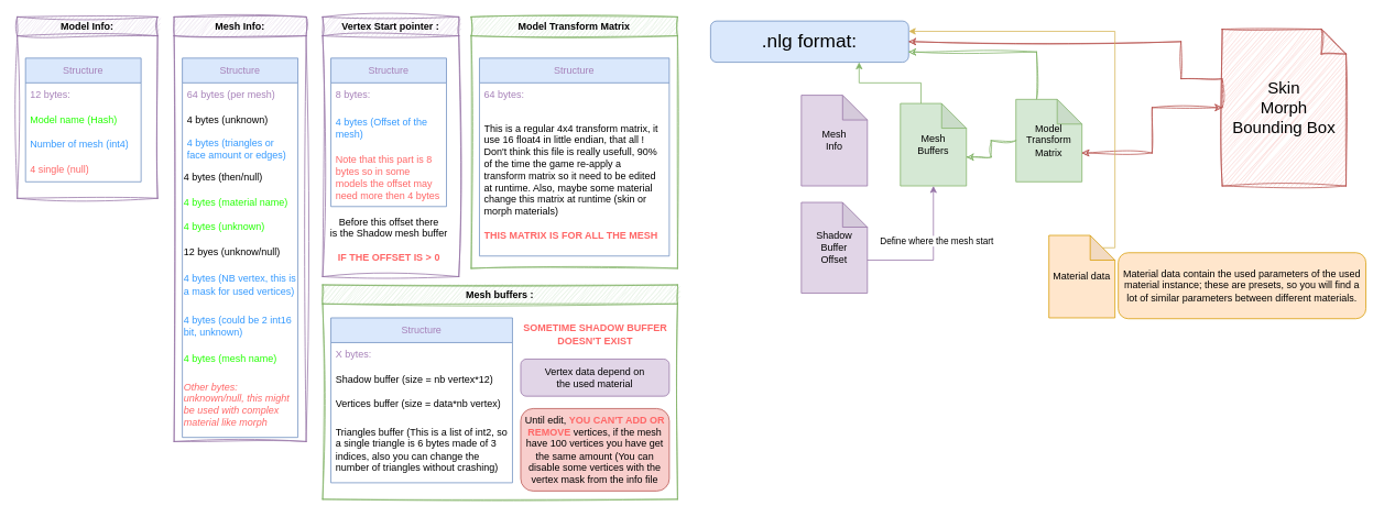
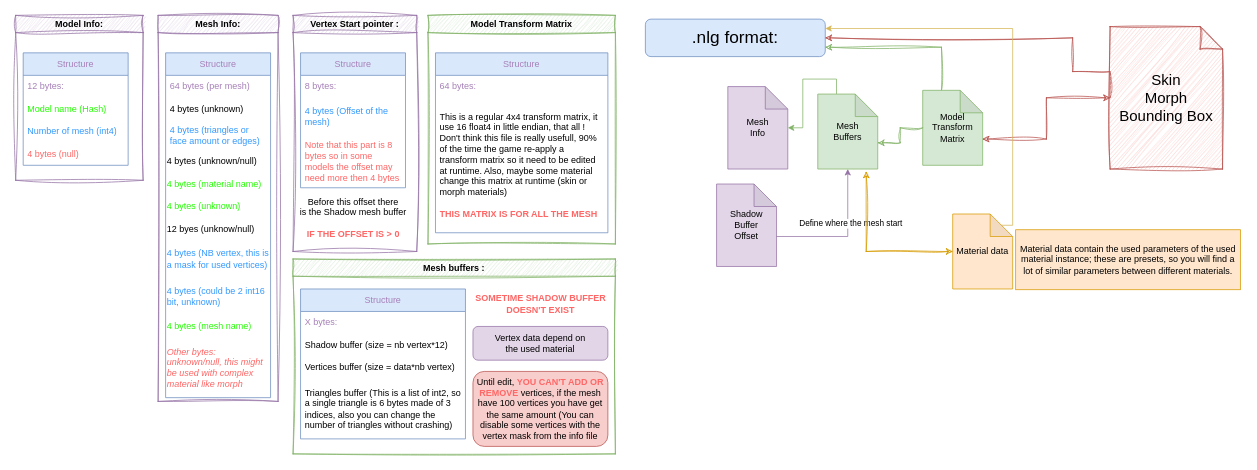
  <mxCell id="0" />
  <mxCell id="1" parent="0" />
  <mxCell id="2" value=".nlg format:" style="whiteSpace=wrap;html=1;fillColor=#dae8fc;strokeColor=#6c8ebf;glass=0;shadow=0;labelBackgroundColor=none;fontSize=23;rounded=1;" vertex="1" parent="1"><mxGeometry x="860" y="25" width="240" height="50" as="geometry" /></mxCell>
  <mxCell id="3" value="Mesh&lt;br&gt;Info" style="shape=note;whiteSpace=wrap;html=1;backgroundOutline=1;darkOpacity=0.05;fillColor=#e1d5e7;strokeColor=#9673a6;" vertex="1" parent="1"><mxGeometry x="970" y="115" width="80" height="110" as="geometry" /></mxCell>
- <mxCell id="4" style="edgeStyle=orthogonalEdgeStyle;rounded=0;orthogonalLoop=1;jettySize=auto;html=1;exitX=0;exitY=0;exitDx=25;exitDy=0;exitPerimeter=0;entryX=0.75;entryY=1;entryDx=0;entryDy=0;fillColor=#d5e8d4;strokeColor=#82b366;" edge="1" parent="1" source="5" target="2"><mxGeometry relative="1" as="geometry" /></mxCell>
+ <mxCell id="4" style="edgeStyle=orthogonalEdgeStyle;rounded=0;orthogonalLoop=1;jettySize=auto;html=1;exitX=0;exitY=0;exitDx=25;exitDy=0;exitPerimeter=0;fillColor=#d5e8d4;strokeColor=#82b366;" edge="1" parent="1" source="5" target="3"><mxGeometry relative="1" as="geometry" /></mxCell>
  <mxCell id="5" value="Mesh&lt;br&gt;Buffers" style="shape=note;whiteSpace=wrap;html=1;backgroundOutline=1;darkOpacity=0.05;fillColor=#d5e8d4;strokeColor=#82b366;" vertex="1" parent="1"><mxGeometry x="1090" y="125" width="80" height="100" as="geometry" /></mxCell>
  <mxCell id="6" style="edgeStyle=orthogonalEdgeStyle;rounded=0;orthogonalLoop=1;jettySize=auto;html=1;exitX=0;exitY=0;exitDx=25;exitDy=0;exitPerimeter=0;entryX=1;entryY=0.75;entryDx=0;entryDy=0;sketch=1;curveFitting=1;jiggle=2;fillColor=#d5e8d4;strokeColor=#82b366;" edge="1" parent="1" source="7" target="2"><mxGeometry relative="1" as="geometry" /></mxCell>
  <mxCell id="7" value="Model&lt;br&gt;Transform&lt;br&gt;Matrix" style="shape=note;whiteSpace=wrap;html=1;backgroundOutline=1;darkOpacity=0.05;fillColor=#d5e8d4;strokeColor=#82b366;direction=east;" vertex="1" parent="1"><mxGeometry x="1230" y="120" width="80" height="100" as="geometry" /></mxCell>
- <mxCell id="8" value="Shadow&lt;br&gt;Buffer&lt;br&gt;Offset" style="shape=note;whiteSpace=wrap;html=1;backgroundOutline=1;darkOpacity=0.05;fillColor=#e1d5e7;strokeColor=#9673a6;" vertex="1" parent="1"><mxGeometry x="970" y="245" width="80" height="110" as="geometry" /></mxCell>
+ <mxCell id="8" value="Shadow&lt;br&gt;Buffer&lt;br&gt;Offset" style="shape=note;whiteSpace=wrap;html=1;backgroundOutline=1;darkOpacity=0.05;fillColor=#e1d5e7;strokeColor=#9673a6;" vertex="1" parent="1"><mxGeometry x="955" y="245" width="80" height="110" as="geometry" /></mxCell>
  <mxCell id="9" style="edgeStyle=orthogonalEdgeStyle;rounded=0;orthogonalLoop=1;jettySize=auto;html=1;exitX=0;exitY=0.5;exitDx=0;exitDy=0;exitPerimeter=0;entryX=1;entryY=0.5;entryDx=0;entryDy=0;sketch=1;curveFitting=1;jiggle=2;fillColor=#f8cecc;strokeColor=#b85450;" edge="1" parent="1" source="10" target="2"><mxGeometry relative="1" as="geometry"><Array as="points"><mxPoint x="1480" y="95" /><mxPoint x="1430" y="95" /><mxPoint x="1430" y="50" /></Array></mxGeometry></mxCell>
  <mxCell id="10" value="Skin&lt;br style=&quot;font-size: 20px;&quot;&gt;Morph&lt;br style=&quot;font-size: 20px;&quot;&gt;Bounding Box" style="shape=note;whiteSpace=wrap;html=1;backgroundOutline=1;darkOpacity=0.05;fillColor=#f8cecc;strokeColor=#b85450;fontSize=20;sketch=1;curveFitting=1;jiggle=2;" vertex="1" parent="1"><mxGeometry x="1480" y="35" width="150" height="190" as="geometry" /></mxCell>
  <mxCell id="11" style="edgeStyle=orthogonalEdgeStyle;rounded=0;orthogonalLoop=1;jettySize=auto;html=1;exitX=0;exitY=0.5;exitDx=0;exitDy=0;exitPerimeter=0;entryX=0;entryY=0;entryDx=80;entryDy=65;entryPerimeter=0;fillColor=#d5e8d4;strokeColor=#82b366;flowAnimation=0;sketch=1;curveFitting=1;jiggle=2;" edge="1" parent="1" source="7" target="5"><mxGeometry relative="1" as="geometry" /></mxCell>
  <mxCell id="12" style="edgeStyle=orthogonalEdgeStyle;rounded=0;orthogonalLoop=1;jettySize=auto;html=1;exitX=0;exitY=0.5;exitDx=0;exitDy=0;exitPerimeter=0;entryX=0;entryY=0;entryDx=80;entryDy=65;entryPerimeter=0;fillColor=#f8cecc;strokeColor=#b85450;sketch=1;curveFitting=1;jiggle=2;startArrow=classic;startFill=1;" edge="1" parent="1" source="10" target="7"><mxGeometry relative="1" as="geometry" /></mxCell>
  <mxCell id="13" style="edgeStyle=orthogonalEdgeStyle;rounded=0;orthogonalLoop=1;jettySize=auto;html=1;exitX=0;exitY=0;exitDx=80;exitDy=70;exitPerimeter=0;entryX=0.5;entryY=1;entryDx=0;entryDy=0;entryPerimeter=0;fillColor=#e1d5e7;strokeColor=#9673a6;" edge="1" parent="1" source="8" target="5"><mxGeometry relative="1" as="geometry" /></mxCell>
  <mxCell id="14" value="Define where the mesh start" style="edgeLabel;html=1;align=center;verticalAlign=middle;resizable=0;points=[];" vertex="1" connectable="0" parent="13"><mxGeometry x="0.224" y="-3" relative="1" as="geometry"><mxPoint as="offset" /></mxGeometry></mxCell>
  <mxCell id="15" value="Model Info:" style="swimlane;whiteSpace=wrap;html=1;fillColor=#e1d5e7;strokeColor=#9673a6;sketch=1;curveFitting=1;jiggle=2;" vertex="1" parent="1"><mxGeometry x="20" y="20" width="170" height="220" as="geometry" /></mxCell>
  <mxCell id="16" value="&lt;font color=&quot;#a680b8&quot;&gt;Structure&lt;/font&gt;" style="swimlane;fontStyle=0;childLayout=stackLayout;horizontal=1;startSize=30;horizontalStack=0;resizeParent=1;resizeParentMax=0;resizeLast=0;collapsible=1;marginBottom=0;whiteSpace=wrap;html=1;fillColor=#dae8fc;strokeColor=#6c8ebf;" vertex="1" parent="15"><mxGeometry x="10" y="50" width="140" height="150" as="geometry" /></mxCell>
  <mxCell id="17" value="12 bytes:" style="text;strokeColor=none;fillColor=none;align=left;verticalAlign=middle;spacingLeft=4;spacingRight=4;overflow=hidden;points=[[0,0.5],[1,0.5]];portConstraint=eastwest;rotatable=0;whiteSpace=wrap;html=1;fontColor=#A680B8;" vertex="1" parent="16"><mxGeometry y="30" width="140" height="30" as="geometry" /></mxCell>
  <mxCell id="18" value="Model name (Hash)" style="text;strokeColor=none;fillColor=none;align=left;verticalAlign=middle;spacingLeft=4;spacingRight=4;overflow=hidden;points=[[0,0.5],[1,0.5]];portConstraint=eastwest;rotatable=0;whiteSpace=wrap;html=1;fontColor=#22FF00;" vertex="1" parent="16"><mxGeometry y="60" width="140" height="30" as="geometry" /></mxCell>
  <mxCell id="19" value="Number of mesh (int4)" style="text;strokeColor=none;fillColor=none;align=left;verticalAlign=middle;spacingLeft=4;spacingRight=4;overflow=hidden;points=[[0,0.5],[1,0.5]];portConstraint=eastwest;rotatable=0;whiteSpace=wrap;html=1;fontColor=#3399FF;" vertex="1" parent="16"><mxGeometry y="90" width="140" height="30" as="geometry" /></mxCell>
- <mxCell id="20" value="4 single (null)" style="text;strokeColor=none;fillColor=none;align=left;verticalAlign=middle;spacingLeft=4;spacingRight=4;overflow=hidden;points=[[0,0.5],[1,0.5]];portConstraint=eastwest;rotatable=0;whiteSpace=wrap;html=1;fontColor=#FF6666;" vertex="1" parent="16"><mxGeometry y="120" width="140" height="30" as="geometry" /></mxCell>
+ <mxCell id="20" value="4 bytes (null)" style="text;strokeColor=none;fillColor=none;align=left;verticalAlign=middle;spacingLeft=4;spacingRight=4;overflow=hidden;points=[[0,0.5],[1,0.5]];portConstraint=eastwest;rotatable=0;whiteSpace=wrap;html=1;fontColor=#FF6666;" vertex="1" parent="16"><mxGeometry y="120" width="140" height="30" as="geometry" /></mxCell>
  <mxCell id="21" value="Mesh Info:" style="swimlane;whiteSpace=wrap;html=1;fillColor=#e1d5e7;strokeColor=#9673a6;sketch=1;curveFitting=1;jiggle=2;" vertex="1" parent="1"><mxGeometry x="210" y="20" width="160" height="515" as="geometry" /></mxCell>
  <mxCell id="22" value="&lt;font color=&quot;#a680b8&quot;&gt;Structure&lt;/font&gt;" style="swimlane;fontStyle=0;childLayout=stackLayout;horizontal=1;startSize=30;horizontalStack=0;resizeParent=1;resizeParentMax=0;resizeLast=0;collapsible=1;marginBottom=0;whiteSpace=wrap;html=1;fillColor=#dae8fc;strokeColor=#6c8ebf;" vertex="1" parent="21"><mxGeometry x="10" y="50" width="140" height="460" as="geometry" /></mxCell>
  <mxCell id="23" value="64 bytes (per mesh)" style="text;strokeColor=none;fillColor=none;align=left;verticalAlign=middle;spacingLeft=4;spacingRight=4;overflow=hidden;points=[[0,0.5],[1,0.5]];portConstraint=eastwest;rotatable=0;whiteSpace=wrap;html=1;fontColor=#A680B8;" vertex="1" parent="22"><mxGeometry y="30" width="140" height="30" as="geometry" /></mxCell>
  <mxCell id="24" value="4 bytes (unknown)" style="text;strokeColor=none;fillColor=none;align=left;verticalAlign=middle;spacingLeft=4;spacingRight=4;overflow=hidden;points=[[0,0.5],[1,0.5]];portConstraint=eastwest;rotatable=0;whiteSpace=wrap;html=1;" vertex="1" parent="22"><mxGeometry y="60" width="140" height="30" as="geometry" /></mxCell>
  <mxCell id="25" value="4 bytes (triangles or face amount or edges)" style="text;strokeColor=none;fillColor=none;align=left;verticalAlign=middle;spacingLeft=4;spacingRight=4;overflow=hidden;points=[[0,0.5],[1,0.5]];portConstraint=eastwest;rotatable=0;whiteSpace=wrap;html=1;fontColor=#3399FF;" vertex="1" parent="22"><mxGeometry y="90" width="140" height="40" as="geometry" /></mxCell>
- <mxCell id="26" value="4 bytes (then/null)" style="text;html=1;align=left;verticalAlign=middle;whiteSpace=wrap;rounded=0;" vertex="1" parent="22"><mxGeometry y="130" width="140" height="30" as="geometry" /></mxCell>
+ <mxCell id="26" value="4 bytes (unknown/null)" style="text;html=1;align=left;verticalAlign=middle;whiteSpace=wrap;rounded=0;" vertex="1" parent="22"><mxGeometry y="130" width="140" height="30" as="geometry" /></mxCell>
  <mxCell id="27" value="4 bytes (material name)" style="text;html=1;align=left;verticalAlign=middle;whiteSpace=wrap;rounded=0;fontColor=#22FF00;" vertex="1" parent="22"><mxGeometry y="160" width="140" height="30" as="geometry" /></mxCell>
  <mxCell id="28" value="4 bytes (unknown)" style="text;html=1;align=left;verticalAlign=middle;whiteSpace=wrap;rounded=0;labelBackgroundColor=none;fontColor=#22FF00;" vertex="1" parent="22"><mxGeometry y="190" width="140" height="30" as="geometry" /></mxCell>
  <mxCell id="29" value="12 byes (unknow/null)" style="text;html=1;align=left;verticalAlign=middle;whiteSpace=wrap;rounded=0;labelBackgroundColor=none;fontColor=#000000;" vertex="1" parent="22"><mxGeometry y="220" width="140" height="30" as="geometry" /></mxCell>
  <mxCell id="30" value="4 bytes (NB vertex, this is a mask for used vertices)" style="text;html=1;align=left;verticalAlign=middle;whiteSpace=wrap;rounded=0;labelBackgroundColor=none;fontColor=#3399FF;" vertex="1" parent="22"><mxGeometry y="250" width="140" height="50" as="geometry" /></mxCell>
  <mxCell id="31" value="4 bytes (could be 2 int16 bit, unknown)" style="text;html=1;align=left;verticalAlign=middle;whiteSpace=wrap;rounded=0;labelBackgroundColor=none;fontColor=#3399FF;" vertex="1" parent="22"><mxGeometry y="300" width="140" height="50" as="geometry" /></mxCell>
  <mxCell id="32" value="4 bytes (mesh name)" style="text;html=1;align=left;verticalAlign=middle;whiteSpace=wrap;rounded=0;labelBackgroundColor=none;fontColor=#22FF00;" vertex="1" parent="22"><mxGeometry y="350" width="140" height="30" as="geometry" /></mxCell>
  <mxCell id="33" value="&lt;i&gt;Other bytes: unknown/null, this might be used with complex material like morph&lt;/i&gt;" style="text;html=1;align=left;verticalAlign=middle;whiteSpace=wrap;rounded=0;labelBackgroundColor=none;fontColor=#FF6666;" vertex="1" parent="22"><mxGeometry y="380" width="140" height="80" as="geometry" /></mxCell>
  <mxCell id="34" value="Vertex Start pointer :" style="swimlane;whiteSpace=wrap;html=1;fillColor=#e1d5e7;strokeColor=#9673a6;sketch=1;curveFitting=1;jiggle=2;" vertex="1" parent="1"><mxGeometry x="390" y="20" width="165" height="315" as="geometry" /></mxCell>
  <mxCell id="35" value="&lt;font color=&quot;#a680b8&quot;&gt;Structure&lt;/font&gt;" style="swimlane;fontStyle=0;childLayout=stackLayout;horizontal=1;startSize=30;horizontalStack=0;resizeParent=1;resizeParentMax=0;resizeLast=0;collapsible=1;marginBottom=0;whiteSpace=wrap;html=1;fillColor=#dae8fc;strokeColor=#6c8ebf;" vertex="1" parent="34"><mxGeometry x="10" y="50" width="140" height="180" as="geometry" /></mxCell>
  <mxCell id="36" value="8 bytes:" style="text;strokeColor=none;fillColor=none;align=left;verticalAlign=middle;spacingLeft=4;spacingRight=4;overflow=hidden;points=[[0,0.5],[1,0.5]];portConstraint=eastwest;rotatable=0;whiteSpace=wrap;html=1;fontColor=#A680B8;" vertex="1" parent="35"><mxGeometry y="30" width="140" height="30" as="geometry" /></mxCell>
  <mxCell id="37" value="4 bytes (Offset of the mesh)" style="text;strokeColor=none;fillColor=none;align=left;verticalAlign=middle;spacingLeft=4;spacingRight=4;overflow=hidden;points=[[0,0.5],[1,0.5]];portConstraint=eastwest;rotatable=0;whiteSpace=wrap;html=1;fontColor=#3399FF;" vertex="1" parent="35"><mxGeometry y="60" width="140" height="50" as="geometry" /></mxCell>
  <mxCell id="38" value="Note that this part is 8 bytes so in some models the offset may need more then 4 bytes" style="text;strokeColor=none;fillColor=none;align=left;verticalAlign=middle;spacingLeft=4;spacingRight=4;overflow=hidden;points=[[0,0.5],[1,0.5]];portConstraint=eastwest;rotatable=0;whiteSpace=wrap;html=1;fontColor=#FF6666;" vertex="1" parent="35"><mxGeometry y="110" width="140" height="70" as="geometry" /></mxCell>
  <mxCell id="39" value="Before this offset there &lt;br&gt;is the Shadow mesh buffer&lt;br&gt;&lt;br&gt;&lt;font color=&quot;#ff6666&quot;&gt;&lt;b&gt;IF THE OFFSET IS &amp;gt; 0&lt;/b&gt;&lt;/font&gt;" style="text;html=1;align=center;verticalAlign=middle;resizable=0;points=[];autosize=1;strokeColor=none;fillColor=none;" vertex="1" parent="34"><mxGeometry x="-5" y="235" width="170" height="70" as="geometry" /></mxCell>
  <mxCell id="40" value="Mesh buffers :" style="swimlane;whiteSpace=wrap;html=1;fillColor=#d5e8d4;strokeColor=#82b366;sketch=1;curveFitting=1;jiggle=2;" vertex="1" parent="1"><mxGeometry x="390" y="345" width="430" height="260" as="geometry" /></mxCell>
  <mxCell id="41" value="&lt;font color=&quot;#a680b8&quot;&gt;Structure&lt;/font&gt;" style="swimlane;fontStyle=0;childLayout=stackLayout;horizontal=1;startSize=30;horizontalStack=0;resizeParent=1;resizeParentMax=0;resizeLast=0;collapsible=1;marginBottom=0;whiteSpace=wrap;html=1;fillColor=#dae8fc;strokeColor=#6c8ebf;" vertex="1" parent="40"><mxGeometry x="10" y="40" width="220" height="200" as="geometry" /></mxCell>
  <mxCell id="42" value="X bytes:" style="text;strokeColor=none;fillColor=none;align=left;verticalAlign=middle;spacingLeft=4;spacingRight=4;overflow=hidden;points=[[0,0.5],[1,0.5]];portConstraint=eastwest;rotatable=0;whiteSpace=wrap;html=1;fontColor=#A680B8;" vertex="1" parent="41"><mxGeometry y="30" width="220" height="30" as="geometry" /></mxCell>
  <mxCell id="43" value="Shadow buffer (size = nb vertex*12)" style="text;strokeColor=none;fillColor=none;align=left;verticalAlign=middle;spacingLeft=4;spacingRight=4;overflow=hidden;points=[[0,0.5],[1,0.5]];portConstraint=eastwest;rotatable=0;whiteSpace=wrap;html=1;fontColor=#000000;" vertex="1" parent="41"><mxGeometry y="60" width="220" height="30" as="geometry" /></mxCell>
  <mxCell id="44" value="Vertices buffer (size = data*nb vertex)" style="text;strokeColor=none;fillColor=none;align=left;verticalAlign=middle;spacingLeft=4;spacingRight=4;overflow=hidden;points=[[0,0.5],[1,0.5]];portConstraint=eastwest;rotatable=0;whiteSpace=wrap;html=1;fontColor=#000000;" vertex="1" parent="41"><mxGeometry y="90" width="220" height="30" as="geometry" /></mxCell>
  <mxCell id="45" value="Triangles buffer (This is a list of int2, so a single triangle is 6 bytes made of 3 indices, also you can change the number of triangles without crashing)" style="text;strokeColor=none;fillColor=none;align=left;verticalAlign=middle;spacingLeft=4;spacingRight=4;overflow=hidden;points=[[0,0.5],[1,0.5]];portConstraint=eastwest;rotatable=0;whiteSpace=wrap;html=1;fontColor=#000000;" vertex="1" parent="41"><mxGeometry y="120" width="220" height="80" as="geometry" /></mxCell>
  <mxCell id="46" value="&lt;b&gt;SOMETIME SHADOW BUFFER &lt;br&gt;DOESN'T EXIST&lt;/b&gt;" style="text;html=1;align=center;verticalAlign=middle;resizable=0;points=[];autosize=1;strokeColor=none;fillColor=none;fontColor=#FF6666;" vertex="1" parent="40"><mxGeometry x="230" y="40" width="200" height="40" as="geometry" /></mxCell>
  <mxCell id="47" value="&lt;span style=&quot;text-wrap: nowrap;&quot;&gt;Vertex data depend on&lt;/span&gt;&lt;br style=&quot;text-wrap: nowrap;&quot;&gt;&lt;span style=&quot;text-wrap: nowrap;&quot;&gt;the used material&lt;/span&gt;" style="rounded=1;whiteSpace=wrap;html=1;fillColor=#e1d5e7;strokeColor=#9673a6;" vertex="1" parent="40"><mxGeometry x="240" y="90" width="180" height="45" as="geometry" /></mxCell>
  <mxCell id="48" value="Until edit, &lt;b&gt;&lt;font color=&quot;#ff6666&quot;&gt;YOU CAN'T ADD OR REMOVE&lt;/font&gt;&lt;/b&gt; vertices, if the mesh have 100 vertices you have get the same amount (You can disable some vertices with the vertex mask from the info file" style="rounded=1;whiteSpace=wrap;html=1;fillColor=#f8cecc;strokeColor=#b85450;" vertex="1" parent="40"><mxGeometry x="240" y="150" width="180" height="100" as="geometry" /></mxCell>
  <mxCell id="49" value="Model Transform Matrix" style="swimlane;whiteSpace=wrap;html=1;fillColor=#d5e8d4;strokeColor=#82b366;sketch=1;curveFitting=1;jiggle=2;" vertex="1" parent="1"><mxGeometry x="570" y="20" width="250" height="305" as="geometry" /></mxCell>
  <mxCell id="50" value="&lt;font color=&quot;#a680b8&quot;&gt;Structure&lt;/font&gt;" style="swimlane;fontStyle=0;childLayout=stackLayout;horizontal=1;startSize=30;horizontalStack=0;resizeParent=1;resizeParentMax=0;resizeLast=0;collapsible=1;marginBottom=0;whiteSpace=wrap;html=1;fillColor=#dae8fc;strokeColor=#6c8ebf;" vertex="1" parent="49"><mxGeometry x="10" y="50" width="230" height="240" as="geometry" /></mxCell>
  <mxCell id="51" value="64 bytes:" style="text;strokeColor=none;fillColor=none;align=left;verticalAlign=middle;spacingLeft=4;spacingRight=4;overflow=hidden;points=[[0,0.5],[1,0.5]];portConstraint=eastwest;rotatable=0;whiteSpace=wrap;html=1;fontColor=#A680B8;" vertex="1" parent="50"><mxGeometry y="30" width="230" height="30" as="geometry" /></mxCell>
  <mxCell id="52" value="This is a regular 4x4 transform matrix, it use 16 float4 in little endian, that all !&lt;br&gt;Don't think this file is really usefull, 90% of the time the game re-apply a transform matrix so it need to be edited at runtime. Also, maybe some material change this matrix at runtime (skin or morph materials)&lt;br&gt;&lt;br&gt;&lt;font color=&quot;#ff6666&quot;&gt;&lt;b&gt;THIS MATRIX IS FOR ALL THE MESH&lt;/b&gt;&lt;/font&gt;" style="text;strokeColor=none;fillColor=none;align=left;verticalAlign=middle;spacingLeft=4;spacingRight=4;overflow=hidden;points=[[0,0.5],[1,0.5]];portConstraint=eastwest;rotatable=0;whiteSpace=wrap;html=1;fontColor=default;" vertex="1" parent="50"><mxGeometry y="60" width="230" height="180" as="geometry" /></mxCell>
  <mxCell id="53" style="edgeStyle=orthogonalEdgeStyle;rounded=0;orthogonalLoop=1;jettySize=auto;html=1;exitX=0;exitY=0;exitDx=65;exitDy=15;exitPerimeter=0;entryX=1;entryY=0.25;entryDx=0;entryDy=0;fillColor=#fff2cc;strokeColor=#d6b656;" edge="1" parent="1" source="54" target="2"><mxGeometry relative="1" as="geometry"><Array as="points"><mxPoint x="1350" y="300" /><mxPoint x="1350" y="38" /></Array></mxGeometry></mxCell>
  <mxCell id="54" value="Material data" style="shape=note;whiteSpace=wrap;html=1;backgroundOutline=1;darkOpacity=0.05;fillColor=#ffe6cc;strokeColor=#d79b00;" vertex="1" parent="1"><mxGeometry x="1270" y="285" width="80" height="100" as="geometry" /></mxCell>
- <mxCell id="56" value="Material data contain the used parameters of the used material instance; these are presets, so you will find a lot of similar parameters between different materials." style="rounded=1;whiteSpace=wrap;html=1;fillColor=#ffe6cc;strokeColor=#d79b00;" vertex="1" parent="1"><mxGeometry x="1354" y="306" width="300" height="80" as="geometry" /></mxCell>
+ <mxCell id="55" style="edgeStyle=orthogonalEdgeStyle;rounded=0;orthogonalLoop=1;jettySize=auto;html=1;exitX=0;exitY=0.5;exitDx=0;exitDy=0;exitPerimeter=0;entryX=0.808;entryY=1.033;entryDx=0;entryDy=0;entryPerimeter=0;fillColor=#ffe6cc;strokeColor=#d79b00;sketch=1;curveFitting=1;jiggle=2;startArrow=classic;startFill=1;" edge="1" parent="1" source="54" target="5"><mxGeometry relative="1" as="geometry" /></mxCell>
+ <mxCell id="56" value="Material data contain the used parameters of the used material instance; these are presets, so you will find a lot of similar parameters between different materials." style="whiteSpace=wrap;html=1;fillColor=#ffe6cc;strokeColor=#d79b00;rounded=0;" vertex="1" parent="1"><mxGeometry x="1354" y="306" width="300" height="80" as="geometry" /></mxCell>
